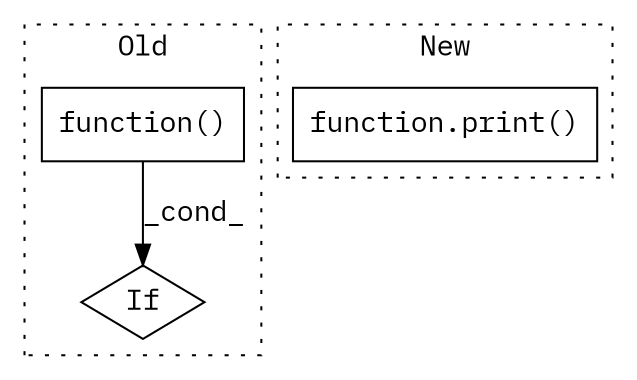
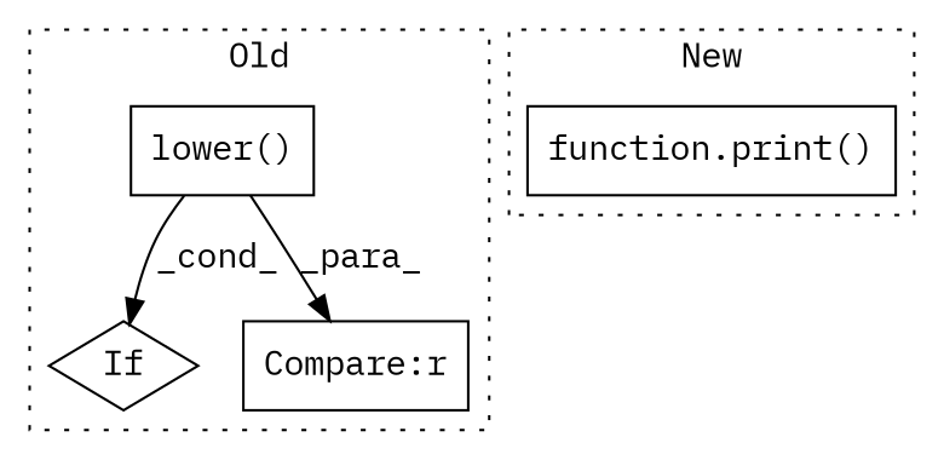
  digraph {
    fontname="IBM Plex Mono"
    node [a=75 fontname="IBM Plex Mono" shape=box]
    edge [fontname="IBM Plex Mono"]
-   n1 [l=16 label="function()" s=7008]
+   n1 [l=16 label="lower()" s=7008]
    n2 [a=96 l=0 label=If s=6956 shape=diamond]
+   n3 [a=40 l=26 label="Compare:r" s=6998]
    n4 [l="6,1" label="function.print()" s="6892,6906"]
    subgraph cluster_1 {
      label=Old
      style=dotted
      n1
      n2
+     n3
    }
    subgraph cluster_2 {
      label=New
      style=dotted
      n4
    }
    n1 -> n2 [label=_cond_]
+   n1 -> n3 [label=_para_]
  }
